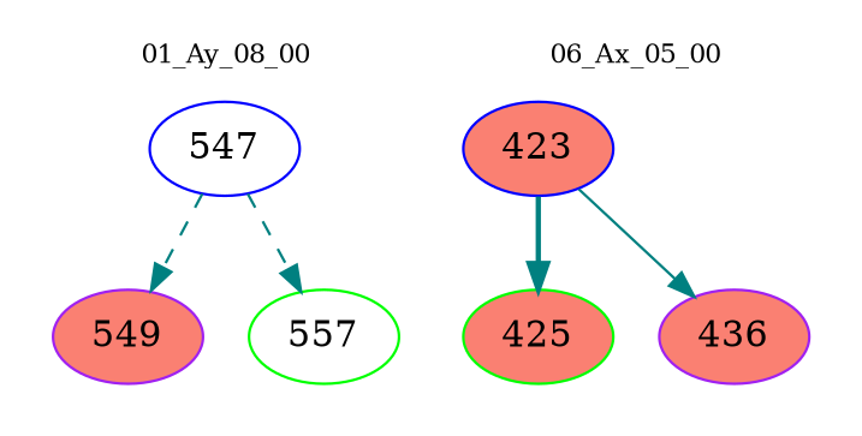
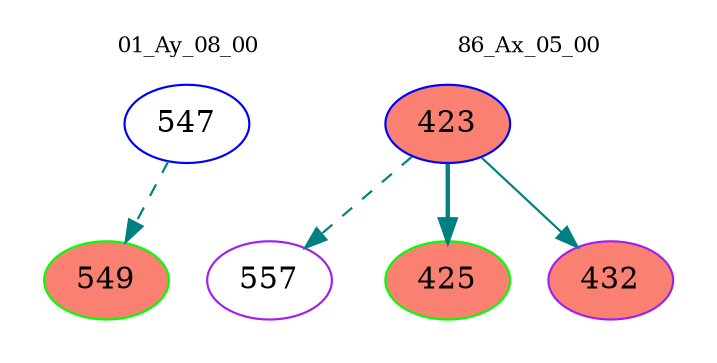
  digraph {
    node [color=blue fillcolor=salmon style=filled]
    edge [color=teal style=dashed]
    n1 [fillcolor=white label=547]
-   n2 [color=green fillcolor=white label=557]
-   n3 [color=purple label=549]
+   n2 [color=purple fillcolor=white label=557]
+   n3 [color=green label=549]
    n4 [label=423]
    n5 [color=green label=425]
-   n6 [color=purple label=436]
+   n6 [color=purple label=432]
    subgraph cluster_1 {
      color=white
      fontsize=10
      label="01_Ay_08_00"
      n1
      n2
      n3
    }
    subgraph cluster_2 {
      color=white
      fontsize=10
-     label="06_Ax_05_00"
+     label="86_Ax_05_00"
      n4
      n5
      n6
    }
-   n1 -> n2
+   n4 -> n2
    n1 -> n3
    n4 -> n5 [style=bold]
    n4 -> n6 [style=solid]
  }
